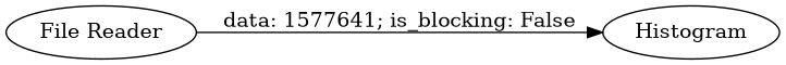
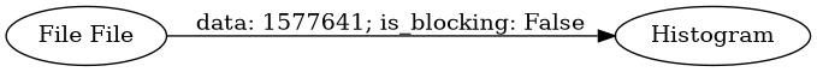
  digraph {
    rankdir=LR
-   n1 [label="File Reader"]
+   n1 [label="File File"]
    n2 [label=Histogram]
    n1 -> n2 [label="data: 1577641; is_blocking: False"]
  }
